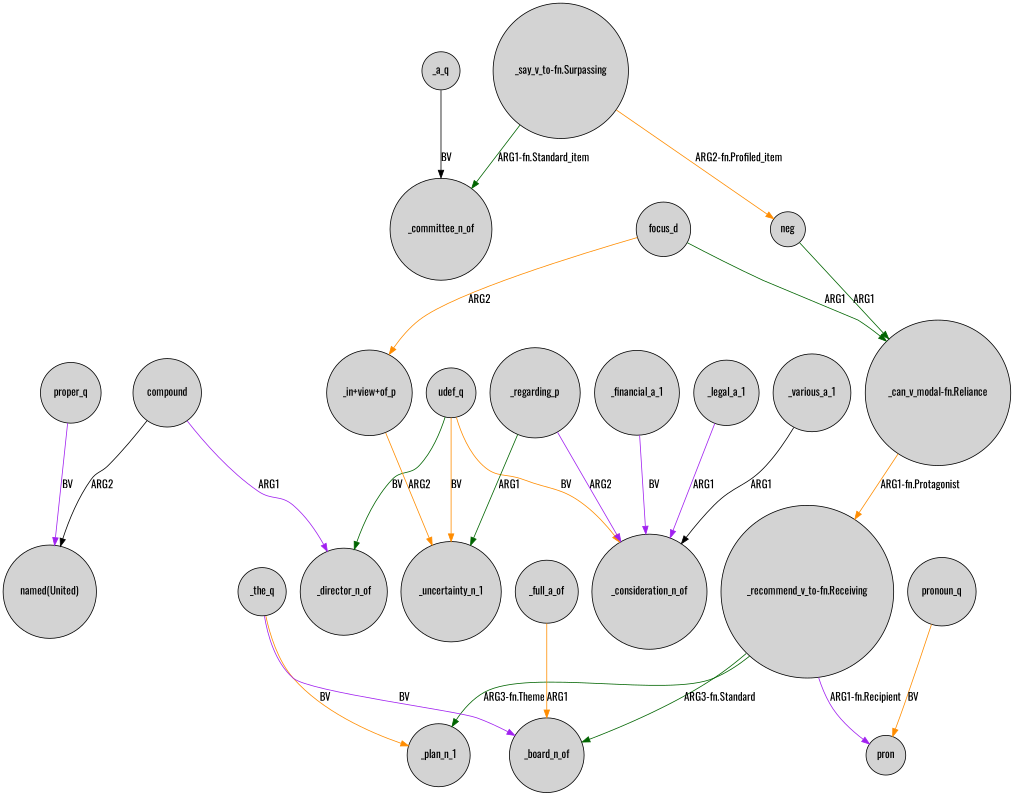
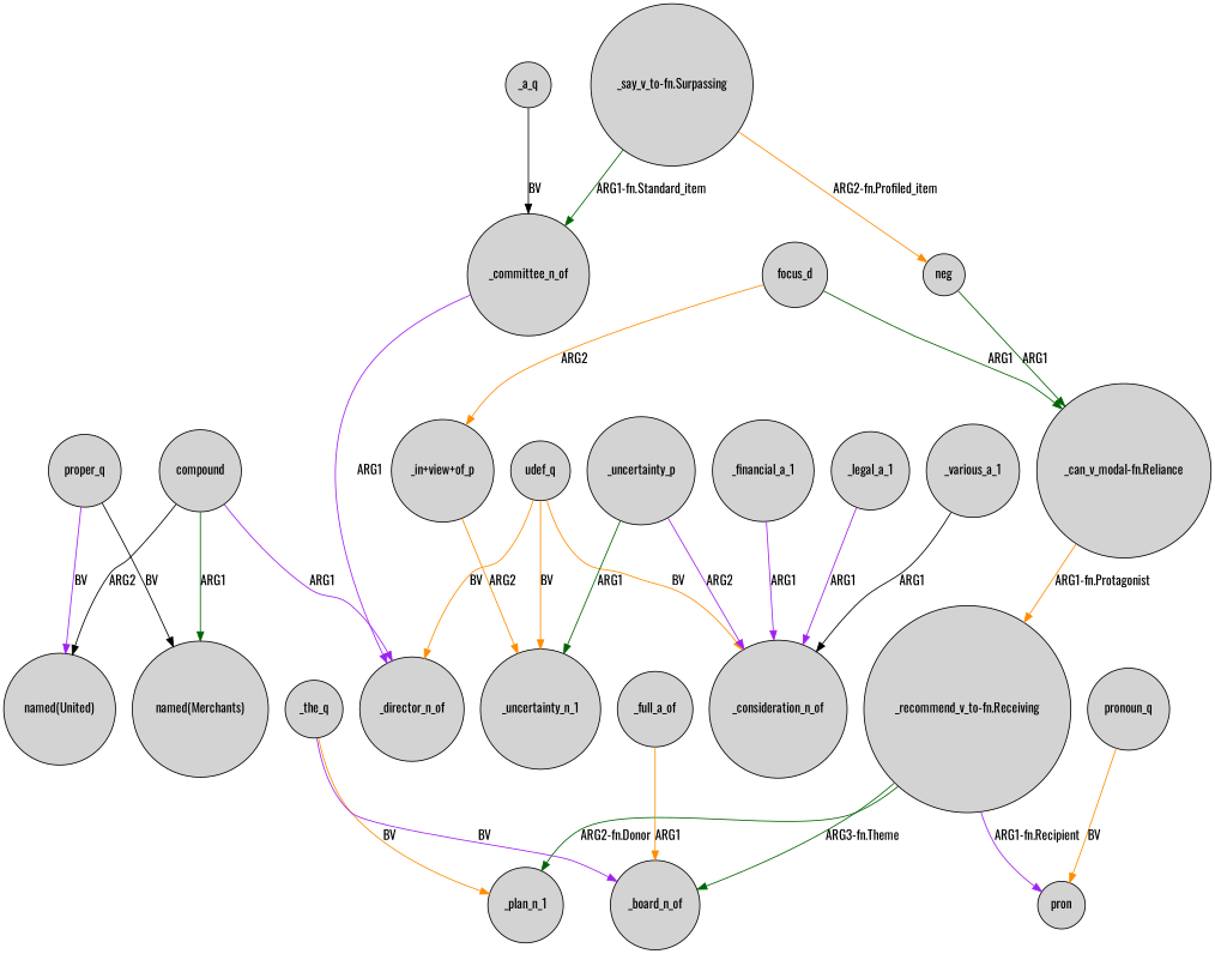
  digraph {
    fontname=Oswald
    node [fontname=Oswald shape=circle style=filled]
    edge [color=darkorange fontname=Oswald]
    udef_q
    _director_n_of
    _consideration_n_of
    _uncertainty_n_1
-   _regarding_p
+   _regarding_p [label=_uncertainty_p]
    focus_d
    "_can_v_modal-fn.Reliance"
    "_in+view+of_p"
    "_recommend_v_to-fn.Receiving"
    _plan_n_1
    pron
    _board_n_of
    compound
    "named(United)"
+   "named(Merchants)"
    _committee_n_of
    "_say_v_to-fn.Surpassing"
    neg
    _the_q
    pronoun_q
    _financial_a_1
    _a_q
    _legal_a_1
    proper_q
    _various_a_1
    _full_a_of
-   udef_q -> _director_n_of [color=darkgreen label=BV]
+   udef_q -> _director_n_of [label=BV]
    udef_q -> _consideration_n_of [label=BV]
    udef_q -> _uncertainty_n_1 [label=BV]
    _regarding_p -> _consideration_n_of [color=purple label=ARG2]
    _regarding_p -> _uncertainty_n_1 [color=darkgreen label=ARG1]
    focus_d -> "_can_v_modal-fn.Reliance" [color=darkgreen label=ARG1]
    focus_d -> "_in+view+of_p" [label=ARG2]
    "_can_v_modal-fn.Reliance" -> "_recommend_v_to-fn.Receiving" [label="ARG1-fn.Protagonist"]
    "_in+view+of_p" -> _uncertainty_n_1 [label=ARG2]
-   "_recommend_v_to-fn.Receiving" -> _plan_n_1 [color=darkgreen label="ARG3-fn.Theme"]
+   "_recommend_v_to-fn.Receiving" -> _plan_n_1 [color=darkgreen label="ARG2-fn.Donor"]
    "_recommend_v_to-fn.Receiving" -> pron [color=purple label="ARG1-fn.Recipient"]
-   "_recommend_v_to-fn.Receiving" -> _board_n_of [color=darkgreen label="ARG3-fn.Standard"]
+   "_recommend_v_to-fn.Receiving" -> _board_n_of [color=darkgreen label="ARG3-fn.Theme"]
    compound -> _director_n_of [color=purple label=ARG1]
    compound -> "named(United)" [color=black label=ARG2]
+   compound -> "named(Merchants)" [color=darkgreen label=ARG1]
+   _committee_n_of -> _director_n_of [color=purple label=ARG1]
    "_say_v_to-fn.Surpassing" -> _committee_n_of [color=darkgreen label="ARG1-fn.Standard_item"]
    "_say_v_to-fn.Surpassing" -> neg [label="ARG2-fn.Profiled_item"]
    neg -> "_can_v_modal-fn.Reliance" [color=darkgreen label=ARG1]
    _the_q -> _plan_n_1 [label=BV]
    _the_q -> _board_n_of [color=purple label=BV]
    pronoun_q -> pron [label=BV]
-   _financial_a_1 -> _consideration_n_of [color=purple label=BV]
+   _financial_a_1 -> _consideration_n_of [color=purple label=ARG1]
    _a_q -> _committee_n_of [color=black label=BV]
    _legal_a_1 -> _consideration_n_of [color=purple label=ARG1]
    proper_q -> "named(United)" [color=purple label=BV]
+   proper_q -> "named(Merchants)" [color=black label=BV]
    _various_a_1 -> _consideration_n_of [color=black label=ARG1]
    _full_a_of -> _board_n_of [label=ARG1]
  }
